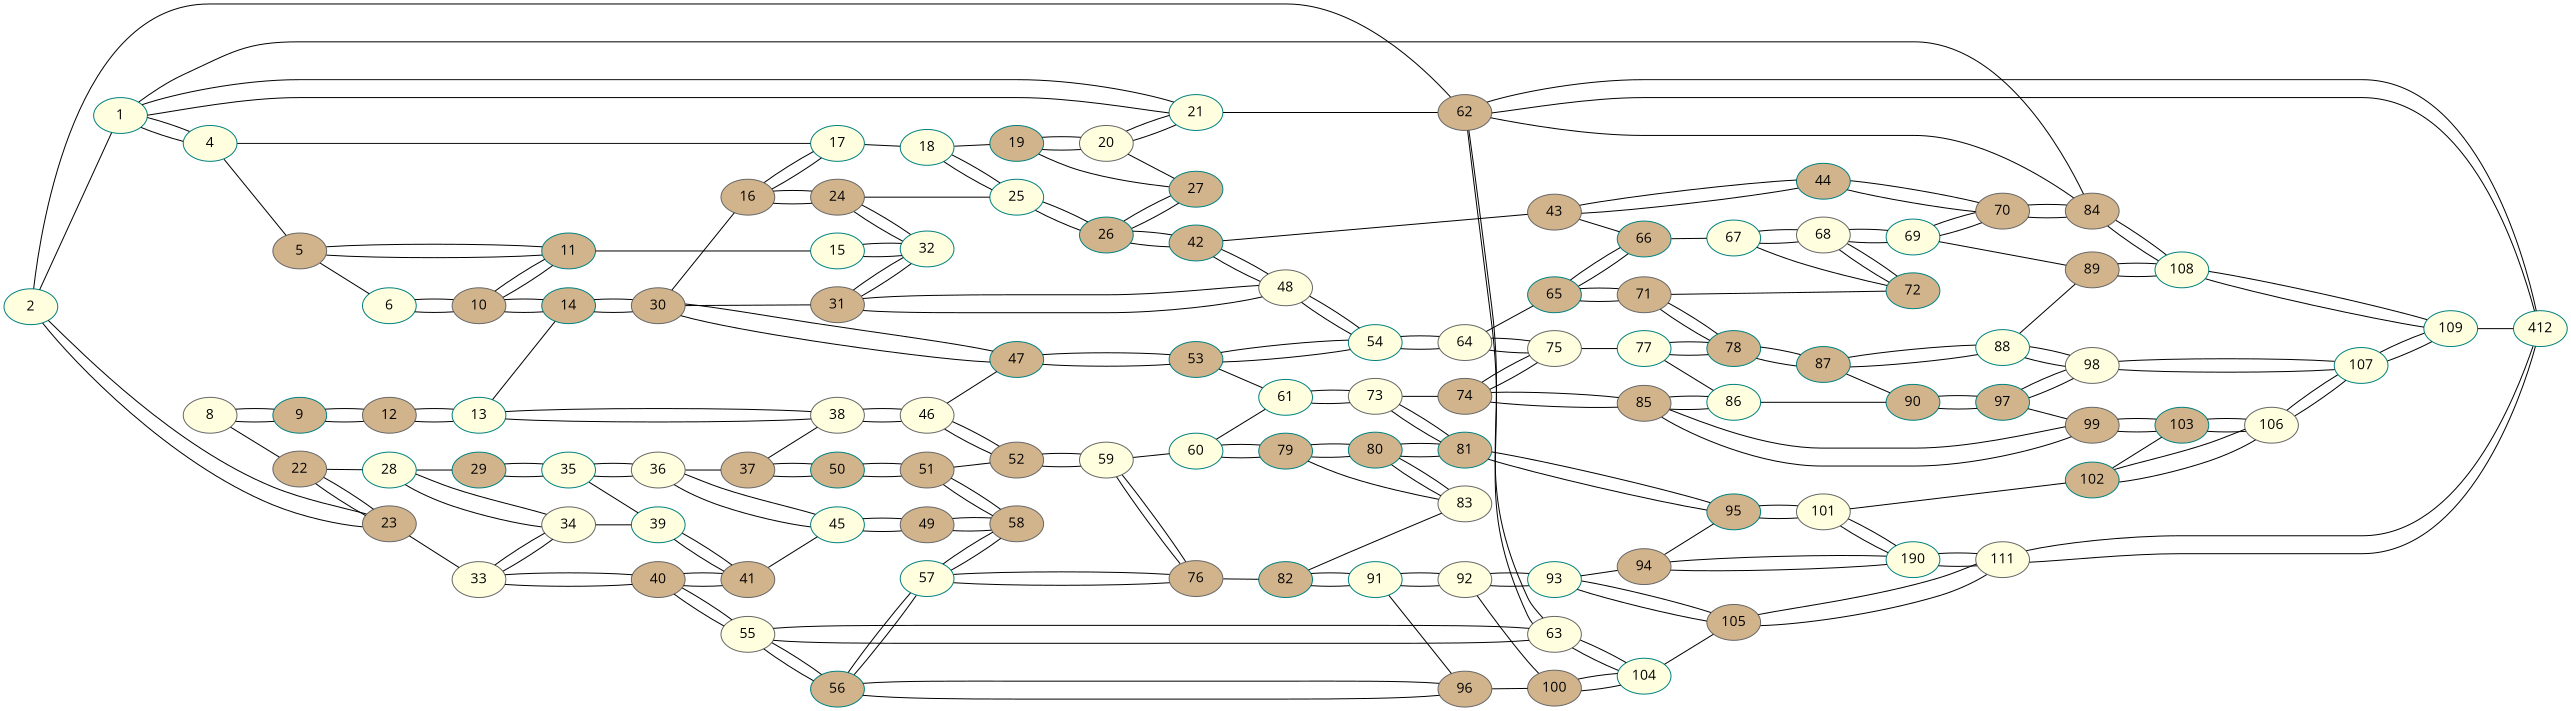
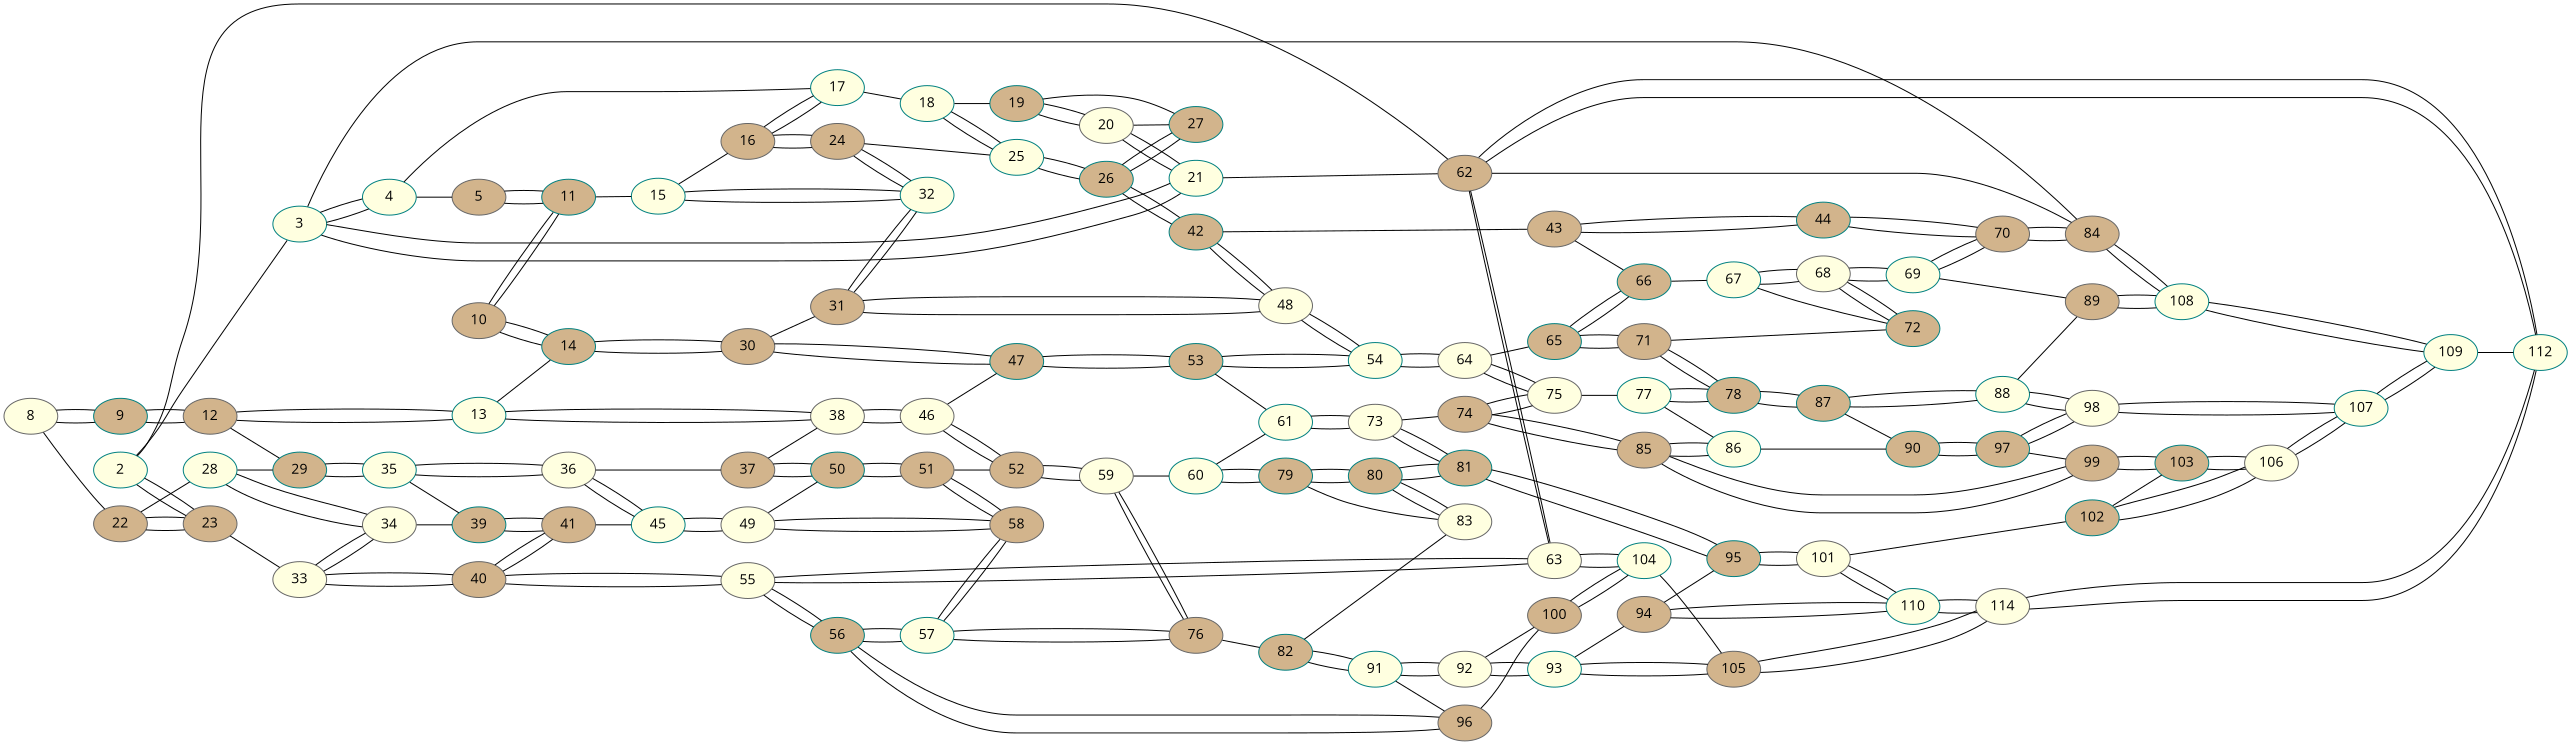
  graph {
    fontname="Open Sans"
    rankdir=LR
    node [color=teal fillcolor=tan fontname="Open Sans" style=filled]
    edge [fontname="Open Sans"]
    2 [fillcolor=lightyellow]
-   3 [fillcolor=lightyellow label=1]
+   3 [fillcolor=lightyellow]
    23 [color=gray40]
    62 [color=gray40]
    8 [color=gray40 fillcolor=lightyellow]
    9
    22 [color=gray40]
    4 [fillcolor=lightyellow]
    21 [fillcolor=lightyellow]
    84 [color=gray40]
    33 [color=gray40 fillcolor=lightyellow]
    63 [color=gray40 fillcolor=lightyellow]
-   112 [fillcolor=lightyellow label=412]
+   112 [fillcolor=lightyellow]
    5 [color=gray40]
    17 [fillcolor=lightyellow]
    108 [fillcolor=lightyellow]
-   6 [fillcolor=lightyellow]
    11
    18 [fillcolor=lightyellow]
    10 [color=gray40]
    15 [fillcolor=lightyellow]
    14
    12 [color=gray40]
    28 [fillcolor=lightyellow]
    13 [fillcolor=lightyellow]
    29
    30 [color=gray40]
    16 [color=gray40]
    32 [fillcolor=lightyellow]
    38 [color=gray40 fillcolor=lightyellow]
    35 [fillcolor=lightyellow]
    46 [color=gray40 fillcolor=lightyellow]
    31 [color=gray40]
    47
    24 [color=gray40]
    25 [fillcolor=lightyellow]
    19
    20 [color=gray40 fillcolor=lightyellow]
    27
    26
    70 [color=gray40]
    44
    34 [color=gray40 fillcolor=lightyellow]
    40 [color=gray40]
    42
    48 [color=gray40 fillcolor=lightyellow]
    43 [color=gray40]
-   39 [fillcolor=lightyellow]
+   39
    36 [color=gray40 fillcolor=lightyellow]
    53
    54 [fillcolor=lightyellow]
    41 [color=gray40]
    55 [color=gray40 fillcolor=lightyellow]
    37 [color=gray40]
    45 [fillcolor=lightyellow]
    50
-   49 [color=gray40]
+   49 [color=gray40 fillcolor=lightyellow]
    51 [color=gray40]
    52 [color=gray40]
    56
    66
    67 [fillcolor=lightyellow]
    58 [color=gray40]
    59 [color=gray40 fillcolor=lightyellow]
    61 [fillcolor=lightyellow]
    64 [color=gray40 fillcolor=lightyellow]
    76 [color=gray40]
    60 [fillcolor=lightyellow]
    73 [color=gray40 fillcolor=lightyellow]
    65
    75 [color=gray40 fillcolor=lightyellow]
    57 [fillcolor=lightyellow]
    96 [color=gray40]
    104 [fillcolor=lightyellow]
    100 [color=gray40]
    82
    79
    80
    83 [color=gray40 fillcolor=lightyellow]
    74 [color=gray40]
    81
    105 [color=gray40]
    71 [color=gray40]
    77 [fillcolor=lightyellow]
    72
    78
    68 [color=gray40 fillcolor=lightyellow]
    69 [fillcolor=lightyellow]
    89 [color=gray40]
    87
    85 [color=gray40]
    95
    86 [fillcolor=lightyellow]
    99 [color=gray40]
    91 [fillcolor=lightyellow]
    90
    88 [fillcolor=lightyellow]
    101 [color=gray40 fillcolor=lightyellow]
    92 [color=gray40 fillcolor=lightyellow]
    109 [fillcolor=lightyellow]
    103
    97
    98 [color=gray40 fillcolor=lightyellow]
    107 [fillcolor=lightyellow]
    93 [fillcolor=lightyellow]
    94 [color=gray40]
-   110 [fillcolor=lightyellow label=190]
-   111 [color=gray40 fillcolor=lightyellow]
+   110 [fillcolor=lightyellow]
+   111 [color=gray40 fillcolor=lightyellow label=114]
    102
    106 [color=gray40 fillcolor=lightyellow]
    2 -- 3
    2 -- 23
    2 -- 23
    2 -- 62
    3 -- 4
    3 -- 4
    3 -- 21
    3 -- 21
    3 -- 84
    23 -- 33
    62 -- 84
    62 -- 63
    62 -- 63
    62 -- 112
    62 -- 112
    8 -- 9
    8 -- 9
    8 -- 22
    9 -- 12
    9 -- 12
    22 -- 23
    22 -- 23
    22 -- 28
    4 -- 5
    4 -- 17
    21 -- 62
    84 -- 108
    84 -- 108
    33 -- 34
    33 -- 34
    33 -- 40
    33 -- 40
    63 -- 104
    63 -- 104
-   5 -- 6
    5 -- 11
    5 -- 11
    17 -- 18
    108 -- 109
    108 -- 109
-   6 -- 10
-   6 -- 10
    11 -- 15
    18 -- 25
    18 -- 25
    18 -- 19
    10 -- 11
    10 -- 11
    10 -- 14
    10 -- 14
-   30 -- 16
+   15 -- 16
    15 -- 32
    15 -- 32
    14 -- 30
    14 -- 30
    12 -- 13
    12 -- 13
+   12 -- 29
    28 -- 29
    28 -- 34
    28 -- 34
    13 -- 14
    13 -- 38
    13 -- 38
    29 -- 35
    29 -- 35
    30 -- 31
    30 -- 47
    30 -- 47
    16 -- 17
    16 -- 17
    16 -- 24
    16 -- 24
    38 -- 46
    38 -- 46
    35 -- 39
    35 -- 36
    35 -- 36
    46 -- 47
    46 -- 52
    46 -- 52
    31 -- 32
    31 -- 32
    31 -- 48
    31 -- 48
    47 -- 53
    47 -- 53
    24 -- 32
    24 -- 32
    24 -- 25
    25 -- 26
    25 -- 26
    19 -- 20
    19 -- 20
    19 -- 27
    20 -- 21
    20 -- 21
    20 -- 27
    26 -- 27
    26 -- 27
    26 -- 42
    26 -- 42
    70 -- 84
    70 -- 84
    44 -- 70
    44 -- 70
    34 -- 39
    40 -- 41
    40 -- 41
    40 -- 55
    40 -- 55
    42 -- 48
    42 -- 48
    42 -- 43
    48 -- 54
    48 -- 54
    43 -- 44
    43 -- 44
    43 -- 66
    39 -- 41
    39 -- 41
    36 -- 37
    36 -- 45
    36 -- 45
    53 -- 54
    53 -- 54
    53 -- 61
    54 -- 64
    54 -- 64
    41 -- 45
    55 -- 63
    55 -- 63
    55 -- 56
    55 -- 56
    37 -- 38
    37 -- 50
    37 -- 50
    45 -- 49
    45 -- 49
    50 -- 51
    50 -- 51
+   49 -- 50
    49 -- 58
    49 -- 58
    51 -- 52
    51 -- 58
    51 -- 58
    52 -- 59
    52 -- 59
    56 -- 57
    56 -- 57
    56 -- 96
    56 -- 96
    66 -- 67
    67 -- 72
    67 -- 68
    67 -- 68
    59 -- 76
    59 -- 76
    59 -- 60
    61 -- 73
    61 -- 73
    64 -- 65
    64 -- 75
    64 -- 75
    76 -- 82
    60 -- 61
    60 -- 79
    60 -- 79
    73 -- 74
    73 -- 81
    73 -- 81
    65 -- 66
    65 -- 66
    65 -- 71
    65 -- 71
    75 -- 77
    57 -- 58
    57 -- 58
    57 -- 76
    57 -- 76
    96 -- 100
    104 -- 105
    100 -- 104
    100 -- 104
    82 -- 83
    82 -- 91
    82 -- 91
    79 -- 80
    79 -- 80
    79 -- 83
    80 -- 83
    80 -- 83
    80 -- 81
    80 -- 81
    74 -- 75
    74 -- 75
    74 -- 85
    74 -- 85
    81 -- 95
    81 -- 95
    105 -- 111
    105 -- 111
    71 -- 72
    71 -- 78
    71 -- 78
    77 -- 78
    77 -- 78
    77 -- 86
    78 -- 87
    78 -- 87
    68 -- 72
    68 -- 72
    68 -- 69
    68 -- 69
    69 -- 70
    69 -- 70
    69 -- 89
    89 -- 108
    89 -- 108
    87 -- 90
    87 -- 88
    87 -- 88
    85 -- 86
    85 -- 86
    85 -- 99
    85 -- 99
    95 -- 101
    95 -- 101
    86 -- 90
    99 -- 103
    99 -- 103
    91 -- 96
    91 -- 92
    91 -- 92
    90 -- 97
    90 -- 97
    88 -- 89
    88 -- 98
    88 -- 98
    101 -- 110
    101 -- 110
    101 -- 102
    92 -- 100
    92 -- 93
    92 -- 93
    109 -- 112
    103 -- 106
    103 -- 106
    97 -- 99
    97 -- 98
    97 -- 98
    98 -- 107
    98 -- 107
    107 -- 109
    107 -- 109
    93 -- 105
    93 -- 105
    93 -- 94
    94 -- 95
    94 -- 110
    94 -- 110
    110 -- 111
    110 -- 111
    111 -- 112
    111 -- 112
    102 -- 103
    102 -- 106
    102 -- 106
    106 -- 107
    106 -- 107
  }
